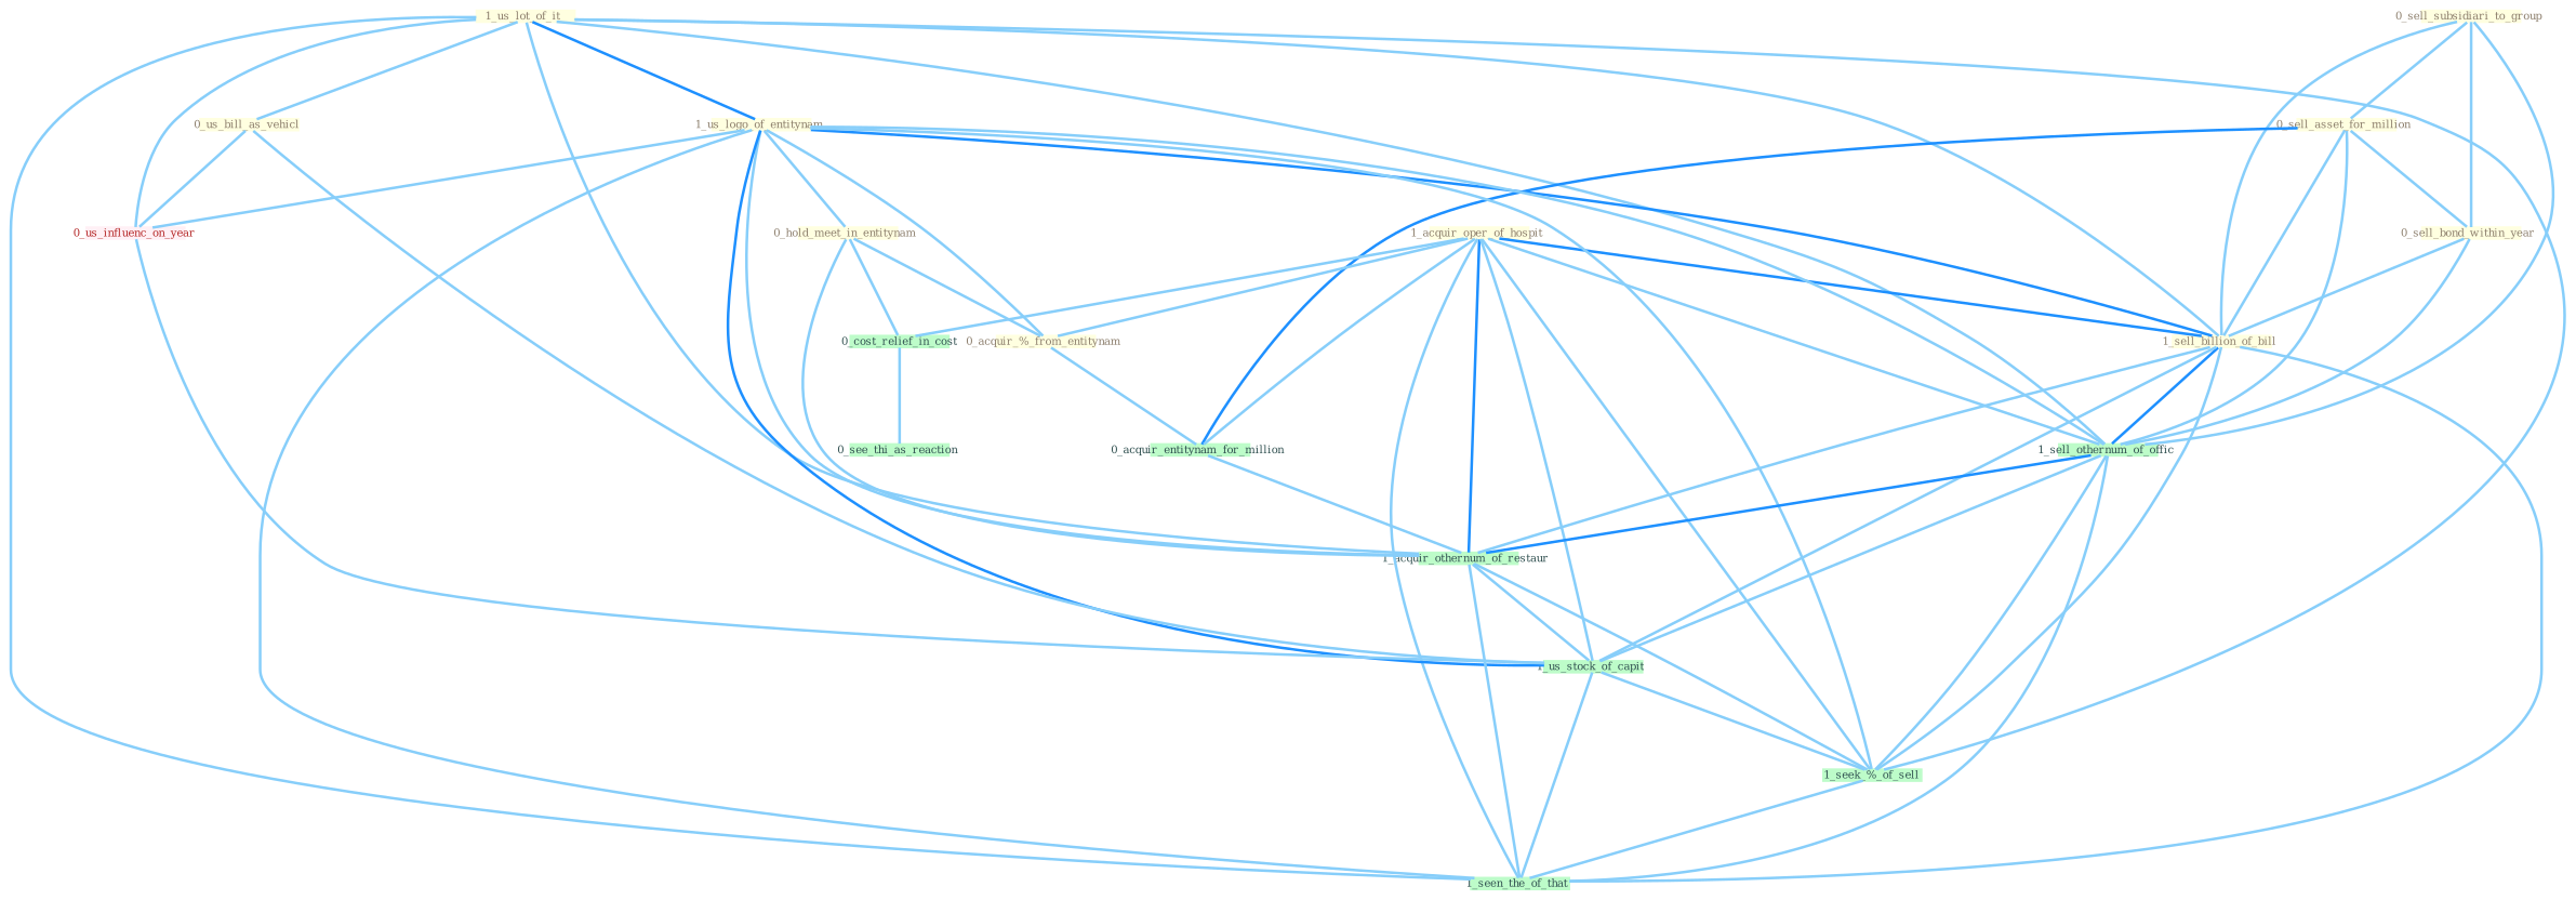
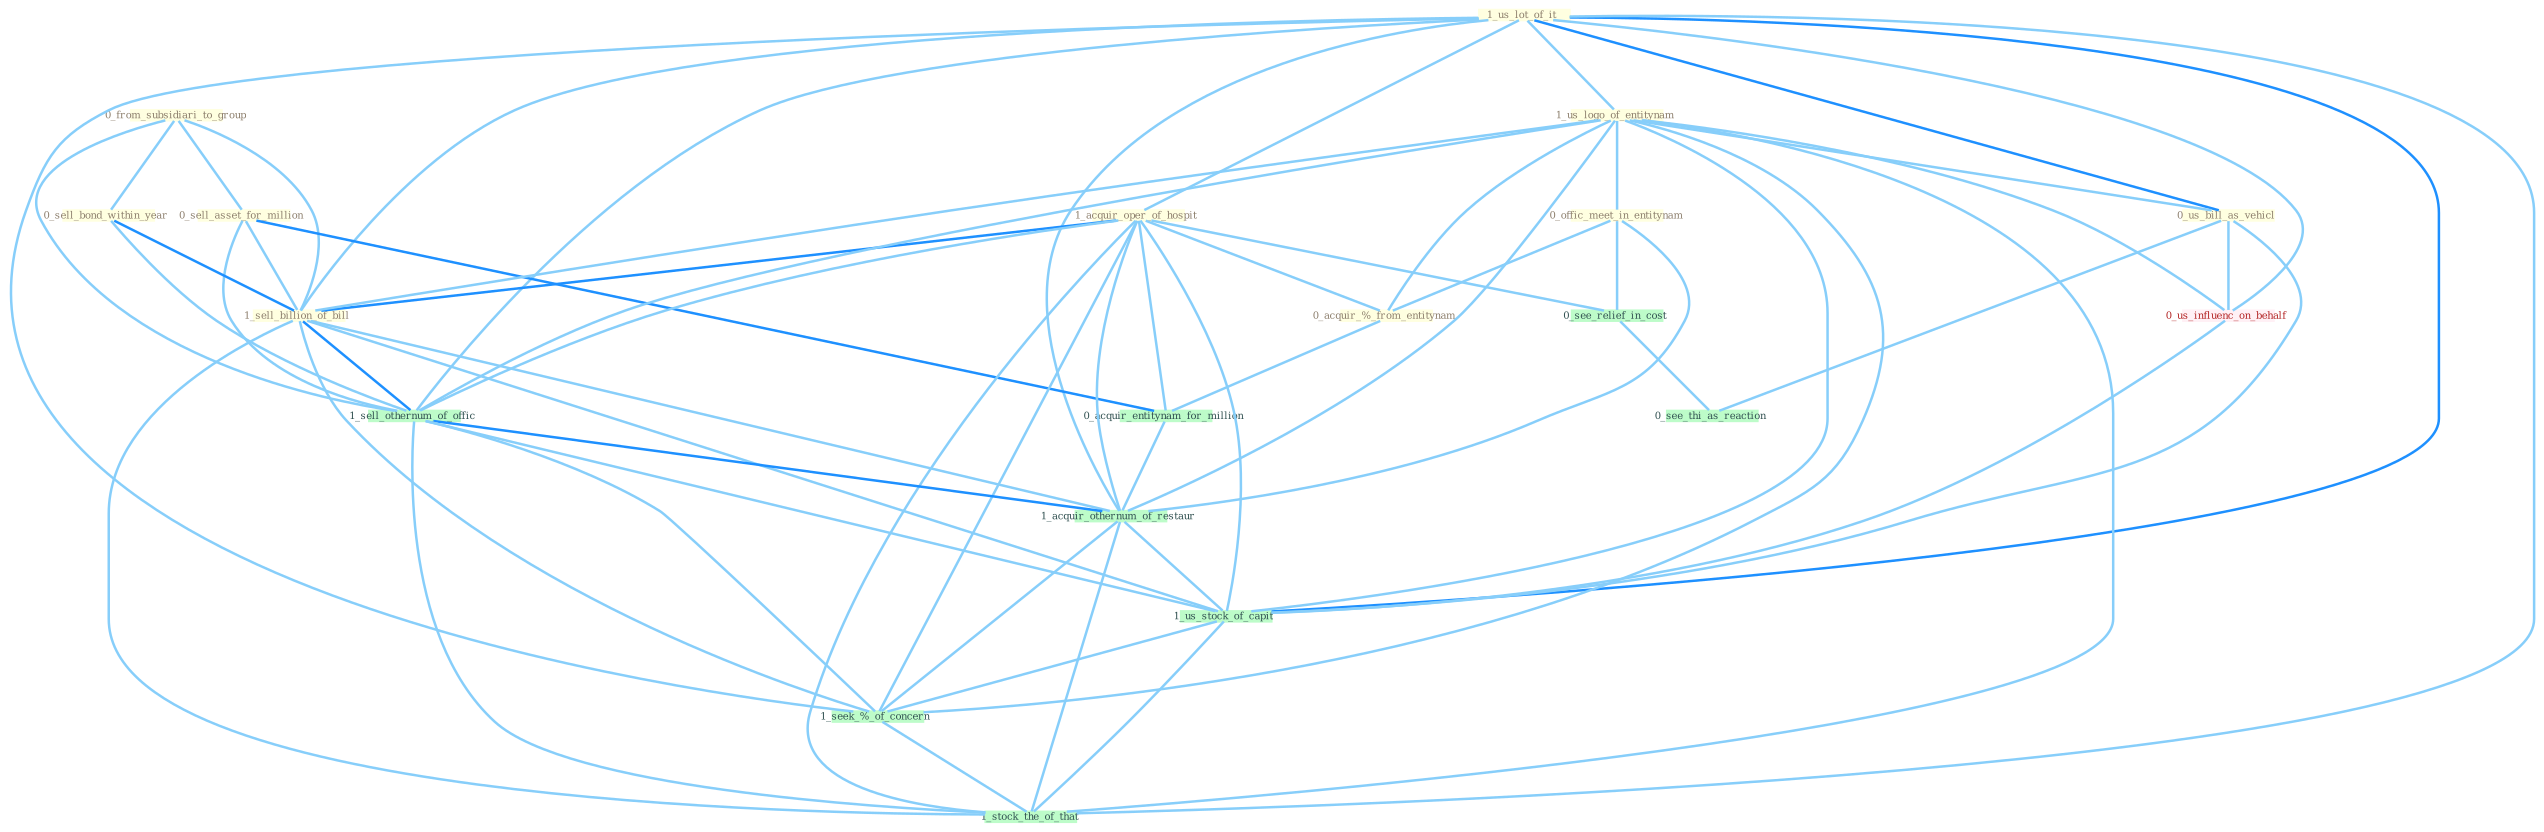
  graph {
    node [color="#ffffe0" fixedsize=true fontcolor="#8b7d6b" fontsize=4 shape=polygon style=filled]
    edge [color="#87cefa" w=1]
-   "0_sell_subsidiari_to_group " [height=.06 width=.5]
+   "0_sell_subsidiari_to_group " [height=.06 width=.5 label="0_from_subsidiari_to_group"]
    "1_us_lot_of_it " [height=.06 width=.5]
    "0_sell_asset_for_million " [height=.06 width=.5]
    "1_acquir_oper_of_hospit " [height=.06 width=.5]
    "0_sell_bond_within_year " [height=.06 width=.5]
    "1_us_logo_of_entitynam " [height=.06 width=.5]
    "1_sell_billion_of_bill " [height=.06 width=.5]
    "0_us_bill_as_vehicl " [height=.06 width=.5]
-   "0_hold_meet_in_entitynam " [height=.06 width=.5]
+   "0_hold_meet_in_entitynam " [height=.06 width=.5 label="0_offic_meet_in_entitynam"]
    "0_acquir_%_from_entitynam " [height=.06 width=.5]
-   "0_us_influenc_on_behalf " [color="#fff0f5" fontcolor="#b22222" height=.06 width=.5 label="0_us_influenc_on_year"]
+   "0_us_influenc_on_behalf " [color="#fff0f5" fontcolor="#b22222" height=.06 width=.5]
    "1_sell_othernum_of_offic " [color="#BDFCC9" fontcolor="#2f4f4f" height=.06 width=.5]
    "1_acquir_othernum_of_restaur " [color="#BDFCC9" fontcolor="#2f4f4f" height=.06 width=.5]
    "1_us_stock_of_capit " [color="#BDFCC9" fontcolor="#2f4f4f" height=.06 width=.5]
-   "1_seek_%_of_concern " [color="#BDFCC9" fontcolor="#2f4f4f" height=.06 width=.5 label="1_seek_%_of_sell"]
-   "1_seen_the_of_that " [color="#BDFCC9" fontcolor="#2f4f4f" height=.06 width=.5]
+   "1_seek_%_of_concern " [color="#BDFCC9" fontcolor="#2f4f4f" height=.06 width=.5]
+   "1_seen_the_of_that " [color="#BDFCC9" fontcolor="#2f4f4f" height=.06 width=.5 label="1_stock_the_of_that"]
    "0_acquir_entitynam_for_million " [color="#BDFCC9" fontcolor="#2f4f4f" height=.06 width=.5]
-   "0_see_relief_in_cost " [color="#BDFCC9" fontcolor="#2f4f4f" height=.06 width=.5 label="0_cost_relief_in_cost"]
+   "0_see_relief_in_cost " [color="#BDFCC9" fontcolor="#2f4f4f" height=.06 width=.5]
    "0_see_thi_as_reaction " [color="#BDFCC9" fontcolor="#2f4f4f" height=.06 width=.5]
    subgraph sub_1 {
      "0_sell_subsidiari_to_group "
      "1_us_lot_of_it "
      "0_sell_asset_for_million "
      "1_acquir_oper_of_hospit "
      "0_sell_bond_within_year "
      "1_us_logo_of_entitynam "
      "1_sell_billion_of_bill "
      "0_us_bill_as_vehicl "
      "0_hold_meet_in_entitynam "
      "0_acquir_%_from_entitynam "
    }
    subgraph sub_2 {
      "0_us_influenc_on_behalf "
    }
    "0_sell_subsidiari_to_group " -- "0_sell_asset_for_million "
    "0_sell_subsidiari_to_group " -- "0_sell_bond_within_year "
    "0_sell_subsidiari_to_group " -- "1_sell_billion_of_bill "
    "0_sell_subsidiari_to_group " -- "1_sell_othernum_of_offic "
-   "1_us_lot_of_it " -- "1_us_logo_of_entitynam " [color="#1e90ff" w=2]
+   "1_us_lot_of_it " -- "1_acquir_oper_of_hospit "
+   "1_us_lot_of_it " -- "1_us_logo_of_entitynam " [w=2]
    "1_us_lot_of_it " -- "1_sell_billion_of_bill "
-   "1_us_lot_of_it " -- "0_us_bill_as_vehicl "
+   "1_us_lot_of_it " -- "0_us_bill_as_vehicl " [color="#1e90ff"]
    "1_us_lot_of_it " -- "0_us_influenc_on_behalf "
    "1_us_lot_of_it " -- "1_sell_othernum_of_offic "
    "1_us_lot_of_it " -- "1_acquir_othernum_of_restaur "
+   "1_us_lot_of_it " -- "1_us_stock_of_capit " [color="#1e90ff" w=2]
    "1_us_lot_of_it " -- "1_seek_%_of_concern "
    "1_us_lot_of_it " -- "1_seen_the_of_that "
-   "0_sell_asset_for_million " -- "0_sell_bond_within_year "
    "0_sell_asset_for_million " -- "1_sell_billion_of_bill "
    "0_sell_asset_for_million " -- "1_sell_othernum_of_offic "
    "0_sell_asset_for_million " -- "0_acquir_entitynam_for_million " [color="#1e90ff" w=2]
    "1_acquir_oper_of_hospit " -- "1_sell_billion_of_bill " [color="#1e90ff"]
    "1_acquir_oper_of_hospit " -- "0_acquir_%_from_entitynam "
    "1_acquir_oper_of_hospit " -- "1_sell_othernum_of_offic "
-   "1_acquir_oper_of_hospit " -- "1_acquir_othernum_of_restaur " [color="#1e90ff" w=2]
+   "1_acquir_oper_of_hospit " -- "1_acquir_othernum_of_restaur " [w=2]
    "1_acquir_oper_of_hospit " -- "1_us_stock_of_capit "
    "1_acquir_oper_of_hospit " -- "1_seek_%_of_concern "
    "1_acquir_oper_of_hospit " -- "1_seen_the_of_that "
    "1_acquir_oper_of_hospit " -- "0_acquir_entitynam_for_million "
    "1_acquir_oper_of_hospit " -- "0_see_relief_in_cost "
-   "0_sell_bond_within_year " -- "1_sell_billion_of_bill "
+   "0_sell_bond_within_year " -- "1_sell_billion_of_bill " [color="#1e90ff"]
    "0_sell_bond_within_year " -- "1_sell_othernum_of_offic "
-   "1_us_logo_of_entitynam " -- "1_sell_billion_of_bill " [color="#1e90ff"]
+   "1_us_logo_of_entitynam " -- "1_sell_billion_of_bill "
+   "1_us_logo_of_entitynam " -- "0_us_bill_as_vehicl "
    "1_us_logo_of_entitynam " -- "0_hold_meet_in_entitynam "
    "1_us_logo_of_entitynam " -- "0_acquir_%_from_entitynam "
    "1_us_logo_of_entitynam " -- "0_us_influenc_on_behalf "
    "1_us_logo_of_entitynam " -- "1_sell_othernum_of_offic "
    "1_us_logo_of_entitynam " -- "1_acquir_othernum_of_restaur "
-   "1_us_logo_of_entitynam " -- "1_us_stock_of_capit " [color="#1e90ff" w=2]
+   "1_us_logo_of_entitynam " -- "1_us_stock_of_capit " [w=2]
    "1_us_logo_of_entitynam " -- "1_seek_%_of_concern "
    "1_us_logo_of_entitynam " -- "1_seen_the_of_that "
    "1_sell_billion_of_bill " -- "1_sell_othernum_of_offic " [color="#1e90ff" w=2]
    "1_sell_billion_of_bill " -- "1_acquir_othernum_of_restaur "
    "1_sell_billion_of_bill " -- "1_us_stock_of_capit "
    "1_sell_billion_of_bill " -- "1_seek_%_of_concern "
    "1_sell_billion_of_bill " -- "1_seen_the_of_that "
    "0_us_bill_as_vehicl " -- "0_us_influenc_on_behalf "
    "0_us_bill_as_vehicl " -- "1_us_stock_of_capit "
+   "0_us_bill_as_vehicl " -- "0_see_thi_as_reaction "
    "0_hold_meet_in_entitynam " -- "0_acquir_%_from_entitynam "
    "0_hold_meet_in_entitynam " -- "1_acquir_othernum_of_restaur "
    "0_hold_meet_in_entitynam " -- "0_see_relief_in_cost "
    "0_acquir_%_from_entitynam " -- "0_acquir_entitynam_for_million "
    "0_us_influenc_on_behalf " -- "1_us_stock_of_capit "
    "1_sell_othernum_of_offic " -- "1_acquir_othernum_of_restaur " [color="#1e90ff" w=2]
    "1_sell_othernum_of_offic " -- "1_us_stock_of_capit "
    "1_sell_othernum_of_offic " -- "1_seek_%_of_concern "
    "1_sell_othernum_of_offic " -- "1_seen_the_of_that "
    "1_acquir_othernum_of_restaur " -- "1_us_stock_of_capit "
    "1_acquir_othernum_of_restaur " -- "1_seek_%_of_concern "
    "1_acquir_othernum_of_restaur " -- "1_seen_the_of_that "
    "1_us_stock_of_capit " -- "1_seek_%_of_concern "
    "1_us_stock_of_capit " -- "1_seen_the_of_that "
    "1_seek_%_of_concern " -- "1_seen_the_of_that "
    "0_acquir_entitynam_for_million " -- "1_acquir_othernum_of_restaur "
    "0_see_relief_in_cost " -- "0_see_thi_as_reaction "
  }
